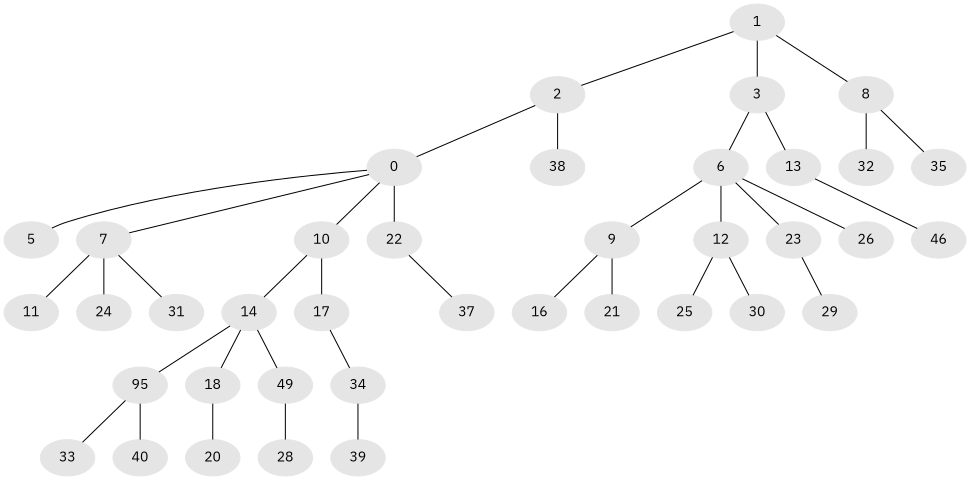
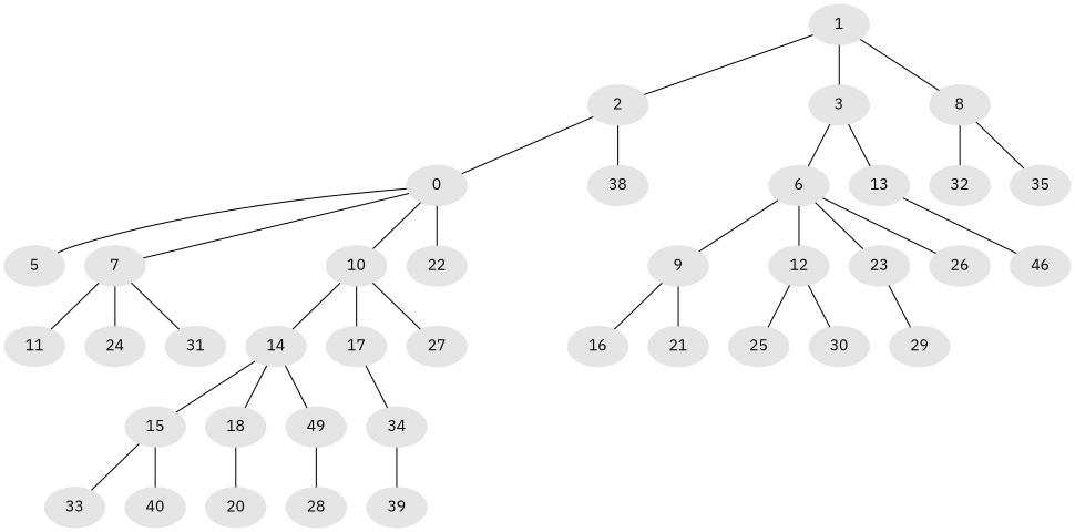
  graph {
    fontname="IBM Plex Sans"
    node [color=gray90 fontname="IBM Plex Sans" style=filled]
    edge [fontname="IBM Plex Sans" weight=1.0]
    1
    2
    3
    8
    n5 [label=0]
    38
    6
    13
    32
    35
    5
    7
    10
    22
    9
    12
    23
    26
    n19 [label=46]
    11
    24
    31
    14
    17
-   37
+   27
    16
    21
    25
    30
    29
-   15 [label=95]
+   15
    18
    n34 [label=49]
    34
    33
    40
    20
    28
    39
    1 -- 2
    1 -- 3 [weight=2.0]
    1 -- 8
    2 -- n5
    2 -- 38
    3 -- 6
    3 -- 13
    8 -- 32
    8 -- 35
    n5 -- 5
    n5 -- 7
    n5 -- 10
    n5 -- 22 [weight=3.0]
    6 -- 9
    6 -- 12 [weight=2.0]
    6 -- 23
    6 -- 26
    13 -- n19
    7 -- 11
    7 -- 24 [weight=3.0]
    7 -- 31
    10 -- 14
    10 -- 17 [weight=2.0]
-   22 -- 37
+   10 -- 27
    9 -- 16
    9 -- 21
    12 -- 25
    12 -- 30
    23 -- 29 [weight=2.0]
    14 -- 15
    14 -- 18
    14 -- n34
    17 -- 34
    15 -- 33
    15 -- 40
    18 -- 20
    n34 -- 28
    34 -- 39
  }
